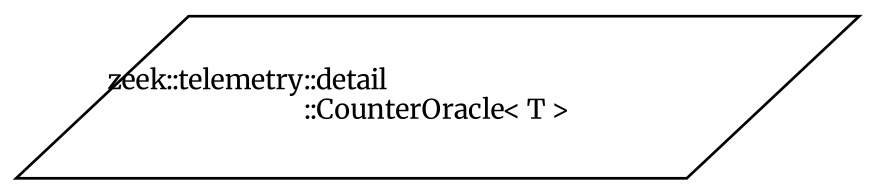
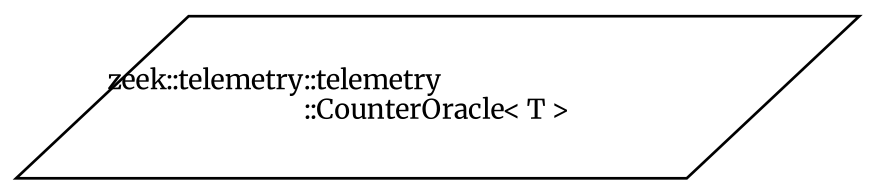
  digraph {
    rankdir=LR
    fontname=Merriweather
-   n1 [color=black fillcolor=white fontname=Merriweather fontsize=10 height=0.2 label="zeek::telemetry::detail\l::CounterOracle\< T \>" shape=parallelogram style=filled width=0.4]
+   n1 [color=black fillcolor=white fontname=Merriweather fontsize=10 height=0.2 label="zeek::telemetry::telemetry\l::CounterOracle\< T \>" shape=parallelogram style=filled width=0.4]
  }
